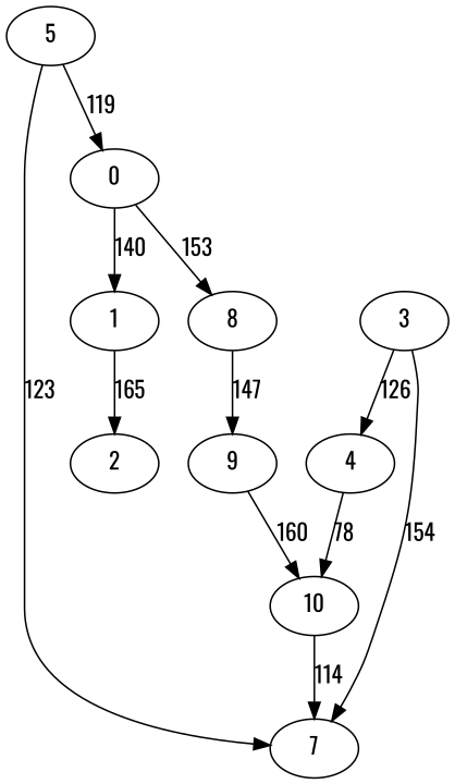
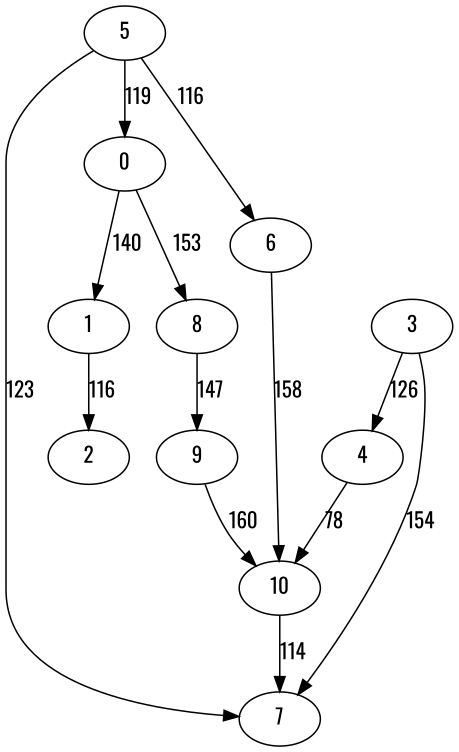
  digraph {
    fontname=Oswald
    node [fontname=Oswald]
    edge [fontname=Oswald]
    0
    1
    8
    2
    5
    7
+   6
    9
    10
    3
    4
    0 -> 1 [label=140]
    0 -> 8 [label=153]
-   1 -> 2 [label=165]
+   1 -> 2 [label=116]
    8 -> 9 [label=147]
    5 -> 0 [label=119]
    5 -> 7 [label=123]
+   5 -> 6 [label=116]
+   6 -> 10 [label=158]
    9 -> 10 [label=160]
    10 -> 7 [label=114]
    3 -> 7 [label=154]
    3 -> 4 [label=126]
    4 -> 10 [label=78]
  }
